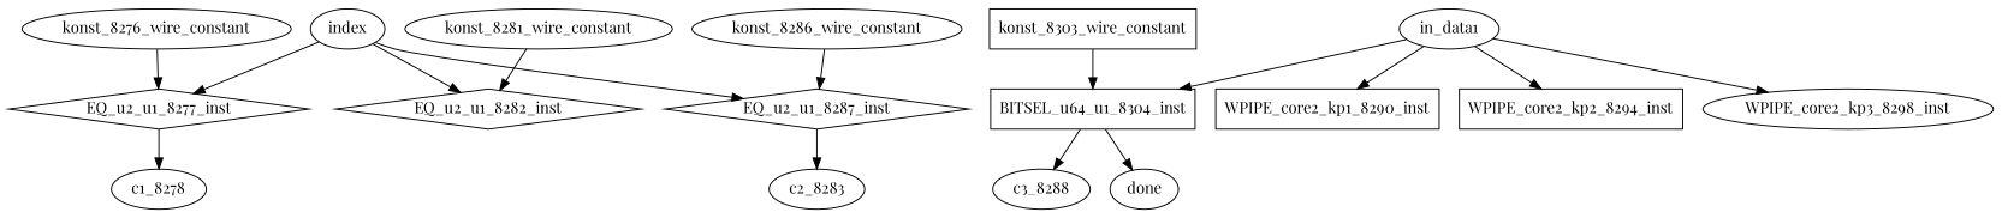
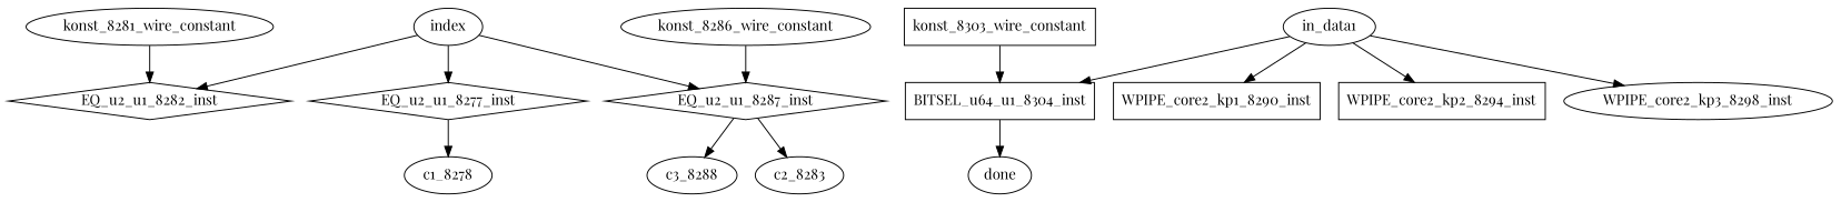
  digraph {
    fontname="Playfair Display"
    node [fontname="Playfair Display" shape=ellipse]
    edge [fontname="Playfair Display"]
    EQ_u2_u1_8277_inst [shape=diamond]
-   konst_8276_wire_constant
    c1_8278
    EQ_u2_u1_8282_inst [shape=diamond]
    konst_8281_wire_constant
    EQ_u2_u1_8287_inst [shape=diamond]
    konst_8286_wire_constant
    c2_8283
    c3_8288
    konst_8303_wire_constant [shape=box]
    BITSEL_u64_u1_8304_inst [shape=rectangle]
    done [shape=""]
    in_data1 [shape=""]
    WPIPE_core2_kp1_8290_inst [shape=rectangle]
    WPIPE_core2_kp2_8294_inst [shape=rectangle]
    WPIPE_core2_kp3_8298_inst
    index [shape=""]
    EQ_u2_u1_8277_inst -> c1_8278
-   konst_8276_wire_constant -> EQ_u2_u1_8277_inst
    konst_8281_wire_constant -> EQ_u2_u1_8282_inst
    EQ_u2_u1_8287_inst -> c2_8283
-   BITSEL_u64_u1_8304_inst -> c3_8288
+   EQ_u2_u1_8287_inst -> c3_8288
    konst_8286_wire_constant -> EQ_u2_u1_8287_inst
    konst_8303_wire_constant -> BITSEL_u64_u1_8304_inst
    BITSEL_u64_u1_8304_inst -> done
    in_data1 -> BITSEL_u64_u1_8304_inst
    in_data1 -> WPIPE_core2_kp1_8290_inst
    in_data1 -> WPIPE_core2_kp2_8294_inst
    in_data1 -> WPIPE_core2_kp3_8298_inst
    index -> EQ_u2_u1_8277_inst
    index -> EQ_u2_u1_8282_inst
    index -> EQ_u2_u1_8287_inst
  }
